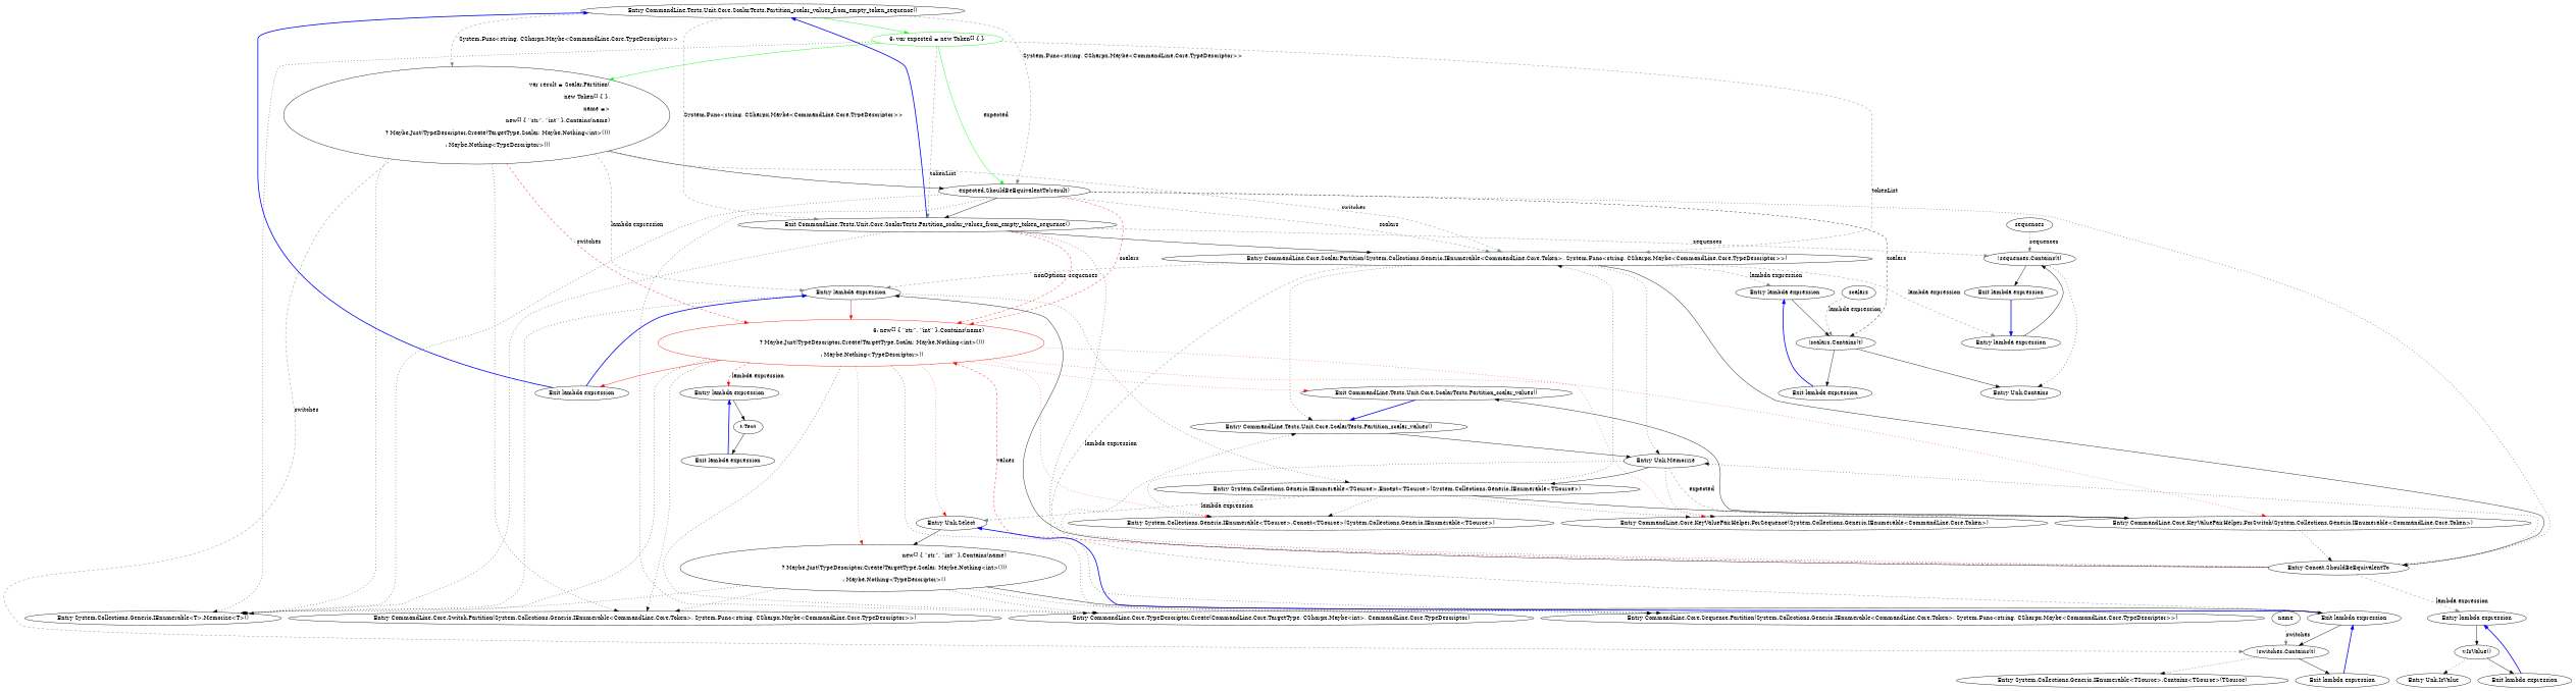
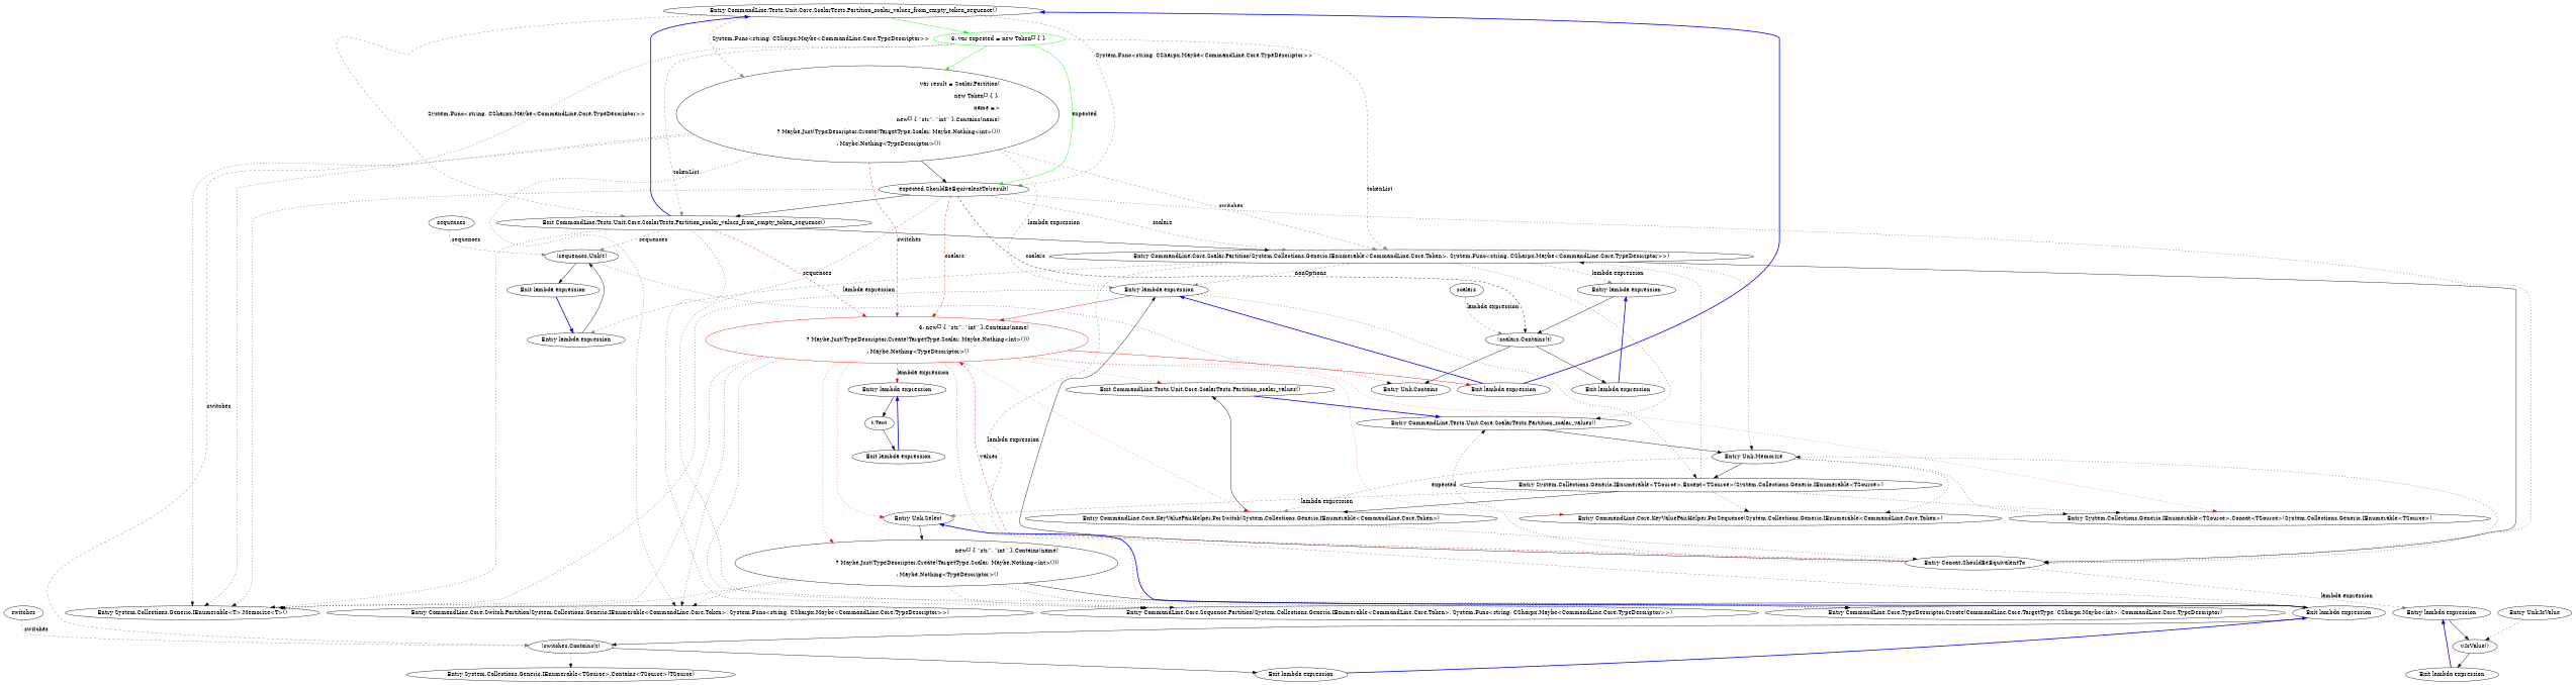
  digraph {
    node [cluster="lambda expression" file="TokenPartitioner.cs"]
    edge [style=dotted]
    n1 [cluster="CommandLine.Tests.Unit.Core.ScalarTests.Partition_scalar_values_from_empty_token_sequence()" label="Entry CommandLine.Tests.Unit.Core.ScalarTests.Partition_scalar_values_from_empty_token_sequence()" span="13-13"]
    n2 [cluster="CommandLine.Tests.Unit.Core.ScalarTests.Partition_scalar_values_from_empty_token_sequence()" color=green community=0 label="6: var expected = new Token[] { }" span="15-15"]
    n3 [cluster="CommandLine.Tests.Unit.Core.ScalarTests.Partition_scalar_values_from_empty_token_sequence()" label="var result = Scalar.Partition(\r\n                new Token[] { },\r\n                name =>\r\n                    new[] { ''str'', ''int'' }.Contains(name)\r\n                        ? Maybe.Just(TypeDescriptor.Create(TargetType.Scalar, Maybe.Nothing<int>()))\r\n                        : Maybe.Nothing<TypeDescriptor>())" span="17-22"]
    n4 [cluster="CommandLine.Tests.Unit.Core.ScalarTests.Partition_scalar_values_from_empty_token_sequence()" label="expected.ShouldBeEquivalentTo(result)" span="24-24"]
    n5 [cluster="CommandLine.Tests.Unit.Core.ScalarTests.Partition_scalar_values_from_empty_token_sequence()" label="Exit CommandLine.Tests.Unit.Core.ScalarTests.Partition_scalar_values_from_empty_token_sequence()" span="13-13"]
    n6 [cluster="CommandLine.Core.Scalar.Partition(System.Collections.Generic.IEnumerable<CommandLine.Core.Token>, System.Func<string, CSharpx.Maybe<CommandLine.Core.TypeDescriptor>>)" label="Entry CommandLine.Core.Scalar.Partition(System.Collections.Generic.IEnumerable<CommandLine.Core.Token>, System.Func<string, CSharpx.Maybe<CommandLine.Core.TypeDescriptor>>)" span="12-12"]
    n7 [cluster="System.Collections.Generic.IEnumerable<T>.Memorize<T>()" label="Entry System.Collections.Generic.IEnumerable<T>.Memorize<T>()" span="374-374"]
    n8 [color=red community=1 label="6: new[] { ''str'', ''int'' }.Contains(name)\r\n                        ? Maybe.Just(TypeDescriptor.Create(TargetType.Scalar, Maybe.Nothing<int>()))\r\n                        : Maybe.Nothing<TypeDescriptor>()" span="20-22"]
    n9 [label="Entry lambda expression" span="19-22"]
    n10 [label="!switches.Contains(t)" span="21-21"]
    n11 [cluster="CommandLine.Core.Switch.Partition(System.Collections.Generic.IEnumerable<CommandLine.Core.Token>, System.Func<string, CSharpx.Maybe<CommandLine.Core.TypeDescriptor>>)" label="Entry CommandLine.Core.Switch.Partition(System.Collections.Generic.IEnumerable<CommandLine.Core.Token>, System.Func<string, CSharpx.Maybe<CommandLine.Core.TypeDescriptor>>)" span="11-11"]
    n12 [cluster="Unk.ShouldBeEquivalentTo" label="Entry Concat.ShouldBeEquivalentTo"]
    n13 [cluster="CommandLine.Core.TypeDescriptor.Create(CommandLine.Core.TargetType, CSharpx.Maybe<int>, CommandLine.Core.TypeDescriptor)" label="Entry CommandLine.Core.TypeDescriptor.Create(CommandLine.Core.TargetType, CSharpx.Maybe<int>, CommandLine.Core.TypeDescriptor)" span="35-35"]
    n14 [label="!scalars.Contains(t)" span="22-22"]
    n15 [cluster="CommandLine.Core.Sequence.Partition(System.Collections.Generic.IEnumerable<CommandLine.Core.Token>, System.Func<string, CSharpx.Maybe<CommandLine.Core.TypeDescriptor>>)" label="Entry CommandLine.Core.Sequence.Partition(System.Collections.Generic.IEnumerable<CommandLine.Core.Token>, System.Func<string, CSharpx.Maybe<CommandLine.Core.TypeDescriptor>>)" span="12-12"]
-   n16 [label="!sequences.Contains(t)" span="23-23"]
+   n16 [label="!sequences.Unk(t)" span="23-23"]
    n17 [cluster="CommandLine.Tests.Unit.Core.ScalarTests.Partition_scalar_values()" label="Entry CommandLine.Tests.Unit.Core.ScalarTests.Partition_scalar_values()" span="28-28"]
    n18 [cluster="Unk.Memorize" label="Entry Unk.Memorize"]
    n19 [label="Exit lambda expression" span="38-41"]
    n20 [label="Entry lambda expression" span="22-22"]
    n21 [label="Entry lambda expression" span="23-23"]
    n22 [label="Exit lambda expression" span="19-22"]
    n23 [cluster="System.Collections.Generic.IEnumerable<TSource>.Concat<TSource>(System.Collections.Generic.IEnumerable<TSource>)" label="Entry System.Collections.Generic.IEnumerable<TSource>.Concat<TSource>(System.Collections.Generic.IEnumerable<TSource>)" span="0-0"]
    n24 [cluster="CommandLine.Tests.Unit.Core.ScalarTests.Partition_scalar_values()" label="Exit CommandLine.Tests.Unit.Core.ScalarTests.Partition_scalar_values()" span="28-28"]
    n25 [cluster="CommandLine.Core.KeyValuePairHelper.ForSequence(System.Collections.Generic.IEnumerable<CommandLine.Core.Token>)" label="Entry CommandLine.Core.KeyValuePairHelper.ForSequence(System.Collections.Generic.IEnumerable<CommandLine.Core.Token>)" span="22-22"]
    n26 [label="new[] { ''str'', ''int'' }.Contains(name)\r\n                        ? Maybe.Just(TypeDescriptor.Create(TargetType.Scalar, Maybe.Nothing<int>()))\r\n                        : Maybe.Nothing<TypeDescriptor>()" span="39-41"]
    n27 [cluster="CommandLine.Core.KeyValuePairHelper.ForSwitch(System.Collections.Generic.IEnumerable<CommandLine.Core.Token>)" label="Entry CommandLine.Core.KeyValuePairHelper.ForSwitch(System.Collections.Generic.IEnumerable<CommandLine.Core.Token>)" span="10-10"]
    n28 [cluster="Unk.Select" label="Entry Unk.Select"]
    n29 [label="Entry lambda expression" span="31-31"]
    n30 [cluster="System.Collections.Generic.IEnumerable<TSource>.Except<TSource>(System.Collections.Generic.IEnumerable<TSource>)" label="Entry System.Collections.Generic.IEnumerable<TSource>.Except<TSource>(System.Collections.Generic.IEnumerable<TSource>)" span="0-0"]
    n31 [cluster="System.Collections.Generic.IEnumerable<TSource>.Contains<TSource>(TSource)" label="Entry System.Collections.Generic.IEnumerable<TSource>.Contains<TSource>(TSource)" span="0-0"]
    n32 [label="Exit lambda expression" span="21-21"]
    n33 [label="Entry lambda expression" span="24-24"]
    n34 [cluster="Unk.Contains" label="Entry Unk.Contains"]
    n35 [label="Exit lambda expression" span="22-22"]
    n36 [label="Exit lambda expression" span="23-23"]
    n37 [label="t.Text" span="31-31"]
    n38 [label="v.IsValue()" span="24-24"]
    n39 [cluster="Unk.IsValue" label="Entry Unk.IsValue"]
    n40 [label="Exit lambda expression" span="24-24"]
    n41 [label="Exit lambda expression" span="31-31"]
-   n42 [label=name cluster=""]
+   n42 [label=switches cluster=""]
    n43 [label=scalars cluster=""]
    n44 [label=sequences cluster=""]
    n1 -> n2 [color=green style=solid]
    n1 -> n3 [color=darkseagreen4 label="System.Func<string, CSharpx.Maybe<CommandLine.Core.TypeDescriptor>>" style=dashed]
    n1 -> n4 [color=darkseagreen4 label="System.Func<string, CSharpx.Maybe<CommandLine.Core.TypeDescriptor>>" style=dashed]
    n1 -> n5 [color=darkseagreen4 label="System.Func<string, CSharpx.Maybe<CommandLine.Core.TypeDescriptor>>" style=dashed]
    n2 -> n3 [color=green style=solid]
    n2 -> n4 [color=green label=expected style=solid]
    n2 -> n5 [color=darkseagreen4 label=tokenList style=dashed]
    n2 -> n6 [color=darkseagreen4 label=tokenList style=dashed]
    n2 -> n7
    n3 -> n4 [style=solid]
    n3 -> n6 [color=darkseagreen4 label=switches style=dashed]
    n3 -> n7
    n3 -> n8 [color=red label=switches style=dashed]
    n3 -> n9 [color=darkseagreen4 label="lambda expression" style=dashed]
    n3 -> n10 [color=darkseagreen4 label=switches style=dashed]
    n3 -> n11
    n4 -> n5 [style=solid]
    n4 -> n6 [color=darkseagreen4 label=scalars style=dashed]
    n4 -> n7
    n4 -> n8 [color=red label=scalars style=dashed]
    n4 -> n12
    n4 -> n13
    n4 -> n14 [color=black label=scalars style=dashed]
    n5 -> n1 [color=blue style=bold]
    n5 -> n6 [style=solid]
    n5 -> n7
    n5 -> n8 [color=red label=sequences style=dashed]
    n5 -> n15
    n5 -> n16 [color=darkseagreen4 label=sequences style=dashed]
    n6 -> n9 [color=darkseagreen4 label=nonOptions style=dashed]
    n6 -> n12 [style=solid]
    n6 -> n17
    n6 -> n18
    n6 -> n19 [color=darkseagreen4 label="lambda expression" style=dashed]
    n6 -> n20 [color=darkseagreen4 label="lambda expression" style=dashed]
    n6 -> n21 [color=darkseagreen4 label="lambda expression" style=dashed]
    n8 -> n7
    n8 -> n11
    n8 -> n13
    n8 -> n15
    n8 -> n22 [color=red style=solid]
    n8 -> n23 [color=red]
    n8 -> n24 [color=red]
    n8 -> n25 [color=red]
    n8 -> n26 [color=red]
    n8 -> n27 [color=red]
    n8 -> n28 [color=red]
    n8 -> n29 [color=red label="lambda expression" style=dashed]
    n9 -> n7
    n9 -> n8 [color=red style=solid]
    n9 -> n30
    n10 -> n31
    n10 -> n32 [style=solid]
    n12 -> n8 [color=red label=values style=dashed]
    n12 -> n9 [style=solid]
    n12 -> n17
    n12 -> n18
    n12 -> n33 [color=darkseagreen4 label="lambda expression" style=dashed]
    n14 -> n34 [style=solid]
    n14 -> n35 [style=solid]
    n16 -> n34
    n16 -> n36 [style=solid]
    n17 -> n18 [style=solid]
    n18 -> n23
    n18 -> n25
    n18 -> n27 [color=darkseagreen4 label=expected style=dashed]
    n18 -> n30 [style=solid]
    n19 -> n10 [style=solid]
    n19 -> n28 [color=blue style=bold]
    n20 -> n14 [style=solid]
    n21 -> n16 [style=solid]
    n22 -> n1 [color=blue style=bold]
    n22 -> n9 [color=blue style=bold]
    n24 -> n17 [color=blue style=bold]
    n26 -> n7
    n26 -> n11
    n26 -> n13
    n26 -> n15
    n26 -> n19 [style=solid]
    n27 -> n12
    n27 -> n24 [style=solid]
    n28 -> n26 [style=solid]
    n29 -> n37 [style=solid]
    n30 -> n6
    n30 -> n23
    n30 -> n25
    n30 -> n27 [style=solid]
    n30 -> n28 [color=darkseagreen4 label="lambda expression" style=dashed]
    n32 -> n19 [color=blue style=bold]
    n33 -> n38 [style=solid]
    n35 -> n20 [color=blue style=bold]
    n36 -> n21 [color=blue style=bold]
    n37 -> n41 [style=solid]
-   n38 -> n39
+   n39 -> n38
    n38 -> n40 [style=solid]
    n40 -> n33 [color=blue style=bold]
    n41 -> n29 [color=blue style=bold]
    n42 -> n10 [color=darkseagreen4 label=switches style=dashed]
    n43 -> n14 [color=darkseagreen4 label="lambda expression" style=dashed]
    n44 -> n16 [color=darkseagreen4 label=sequences style=dashed]
  }
